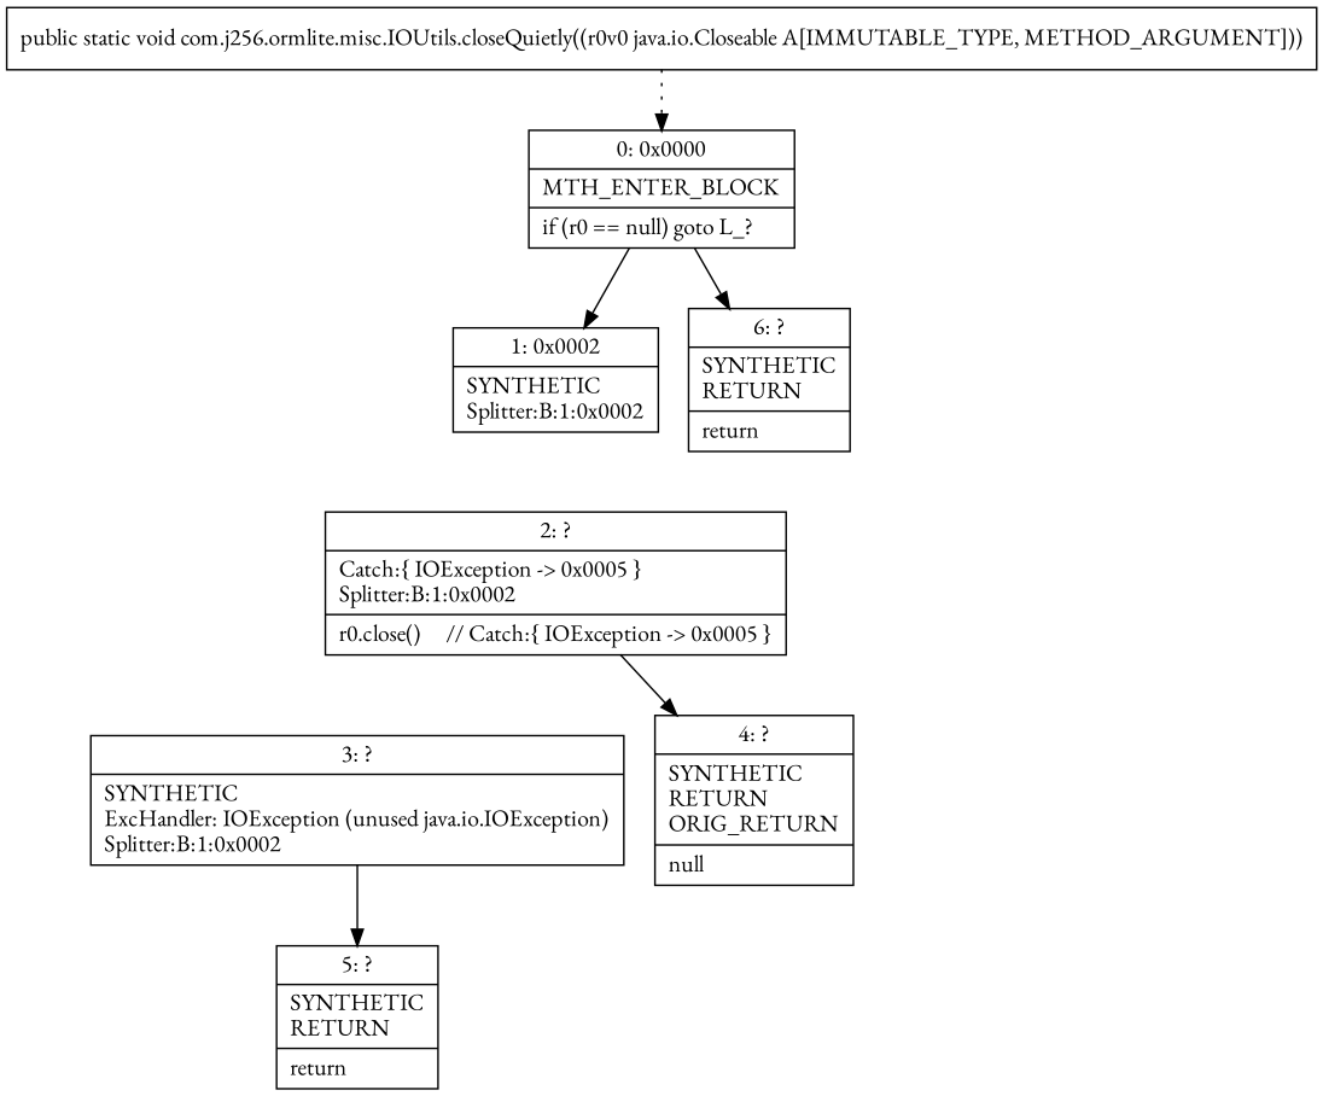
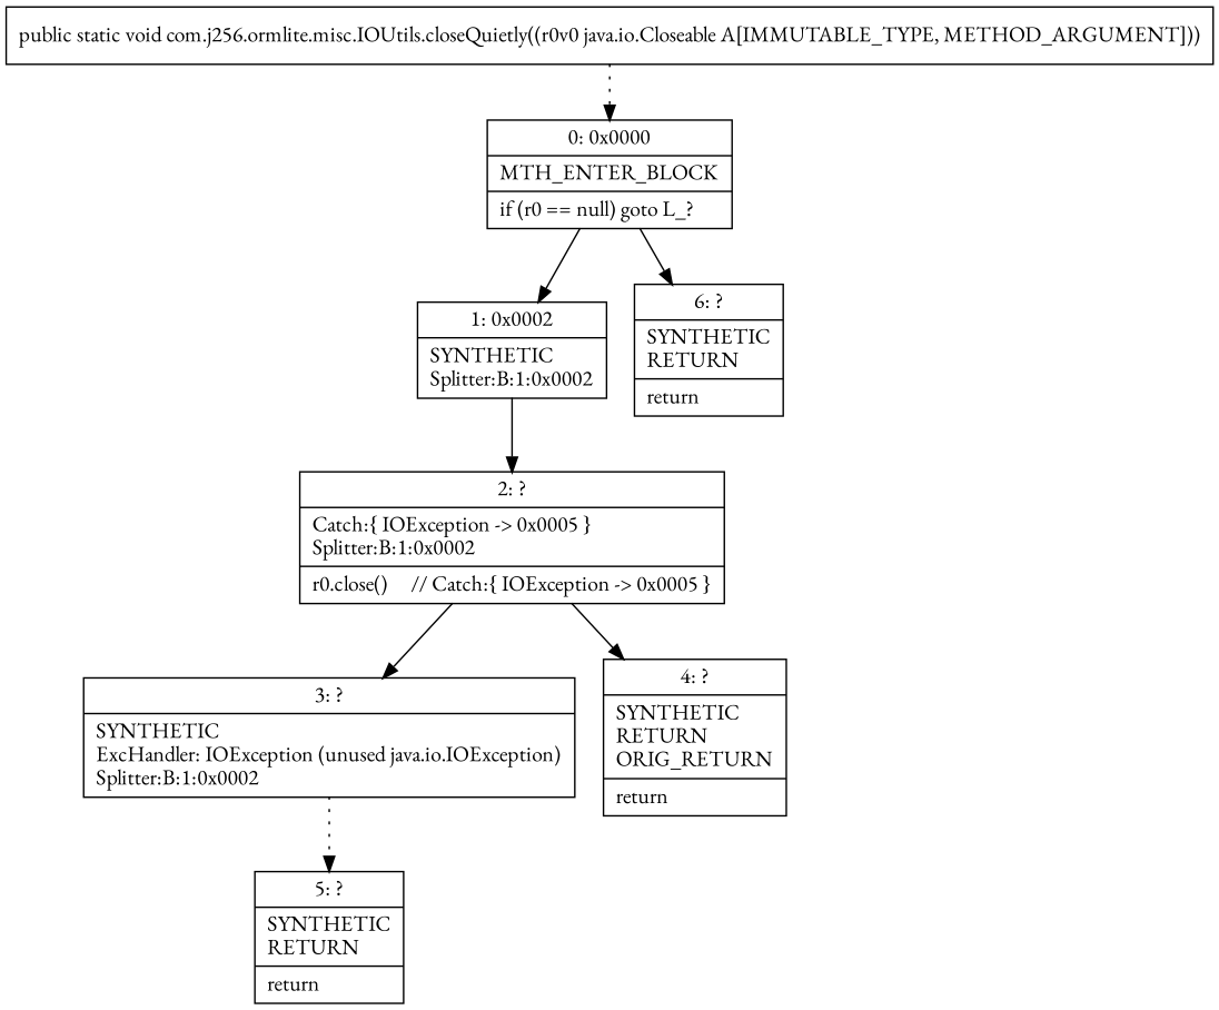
  digraph {
    fontname="EB Garamond"
    node [fontname="EB Garamond" shape=record]
    edge [fontname="EB Garamond" style=solid]
    n1 [label="{0\:\ 0x0000|MTH_ENTER_BLOCK\l|if (r0 == null) goto L_?\l}"]
    n2 [label="{1\:\ 0x0002|SYNTHETIC\lSplitter:B:1:0x0002\l}"]
    n3 [label="{6\:\ ?|SYNTHETIC\lRETURN\l|return\l}"]
    n4 [label="{2\:\ ?|Catch:\{ IOException \-\> 0x0005 \}\lSplitter:B:1:0x0002\l|r0.close()     \/\/ Catch:\{ IOException \-\> 0x0005 \}\l}"]
    n5 [label="{3\:\ ?|SYNTHETIC\lExcHandler: IOException (unused java.io.IOException)\lSplitter:B:1:0x0002\l}"]
-   n6 [label="{4\:\ ?|SYNTHETIC\lRETURN\lORIG_RETURN\l|null\l}"]
+   n6 [label="{4\:\ ?|SYNTHETIC\lRETURN\lORIG_RETURN\l|return\l}"]
    n7 [label="{5\:\ ?|SYNTHETIC\lRETURN\l|return\l}"]
    n8 [label="{public static void com.j256.ormlite.misc.IOUtils.closeQuietly((r0v0 java.io.Closeable A[IMMUTABLE_TYPE, METHOD_ARGUMENT])) }"]
    n1 -> n2
    n1 -> n3
+   n2 -> n4
+   n4 -> n5
    n4 -> n6
-   n5 -> n7
+   n5 -> n7 [style=dotted]
    n8 -> n1 [style=dotted]
  }
